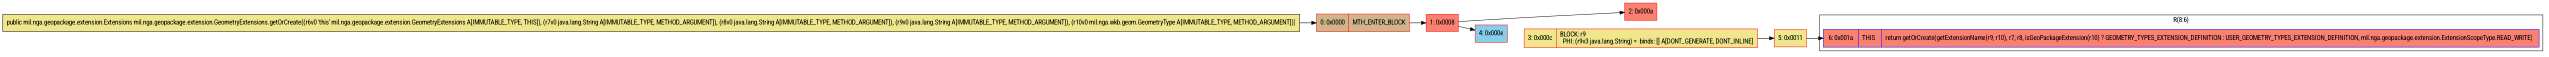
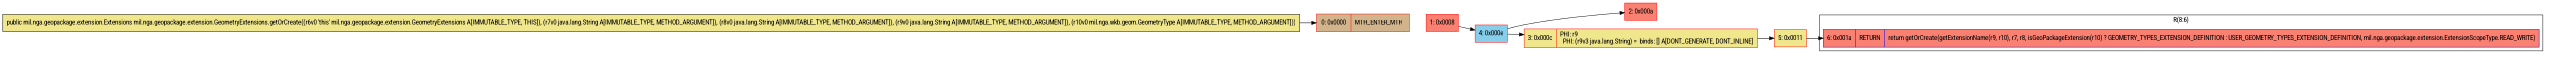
  digraph {
    fontname="Roboto Condensed"
    rankdir=LR
    node [color=red fillcolor=salmon fontname="Roboto Condensed" shape=record style=filled]
    edge [fontname="Roboto Condensed"]
-   n1 [color=blue label="{6\:\ 0x001a|THIS\l|return getOrCreate(getExtensionName(r9, r10), r7, r8, isGeoPackageExtension(r10) ? GEOMETRY_TYPES_EXTENSION_DEFINITION : USER_GEOMETRY_TYPES_EXTENSION_DEFINITION, mil.nga.geopackage.extension.ExtensionScopeType.READ_WRITE)\l}"]
-   n2 [fillcolor=tan label="{0\:\ 0x0000|MTH_ENTER_BLOCK\l}"]
+   n1 [color=blue label="{6\:\ 0x001a|RETURN\l|return getOrCreate(getExtensionName(r9, r10), r7, r8, isGeoPackageExtension(r10) ? GEOMETRY_TYPES_EXTENSION_DEFINITION : USER_GEOMETRY_TYPES_EXTENSION_DEFINITION, mil.nga.geopackage.extension.ExtensionScopeType.READ_WRITE)\l}"]
+   n2 [fillcolor=tan label="{0\:\ 0x0000|MTH_ENTER_MTH\l}"]
    n3 [label="{1\:\ 0x0008}"]
    n4 [label="{2\:\ 0x000a}"]
    n5 [fillcolor=skyblue label="{4\:\ 0x000e}"]
-   n6 [fillcolor=khaki label="{3\:\ 0x000c|BLOCK: r9 \l  PHI: (r9v3 java.lang.String) =  binds: [] A[DONT_GENERATE, DONT_INLINE]\l}"]
+   n6 [fillcolor=khaki label="{3\:\ 0x000c|PHI: r9 \l  PHI: (r9v3 java.lang.String) =  binds: [] A[DONT_GENERATE, DONT_INLINE]\l}"]
    n7 [fillcolor=khaki label="{5\:\ 0x0011}"]
    n8 [fillcolor=khaki label="{public mil.nga.geopackage.extension.Extensions mil.nga.geopackage.extension.GeometryExtensions.getOrCreate((r6v0 'this' mil.nga.geopackage.extension.GeometryExtensions A[IMMUTABLE_TYPE, THIS]), (r7v0 java.lang.String A[IMMUTABLE_TYPE, METHOD_ARGUMENT]), (r8v0 java.lang.String A[IMMUTABLE_TYPE, METHOD_ARGUMENT]), (r9v0 java.lang.String A[IMMUTABLE_TYPE, METHOD_ARGUMENT]), (r10v0 mil.nga.wkb.geom.GeometryType A[IMMUTABLE_TYPE, METHOD_ARGUMENT])) }" color=""]
    subgraph cluster_1 {
      label="R(8:6)"
      n1
    }
-   n2 -> n3
-   n3 -> n4
+   n5 -> n4
    n3 -> n5
+   n5 -> n6
    n6 -> n7
    n7 -> n1
    n8 -> n2
  }
